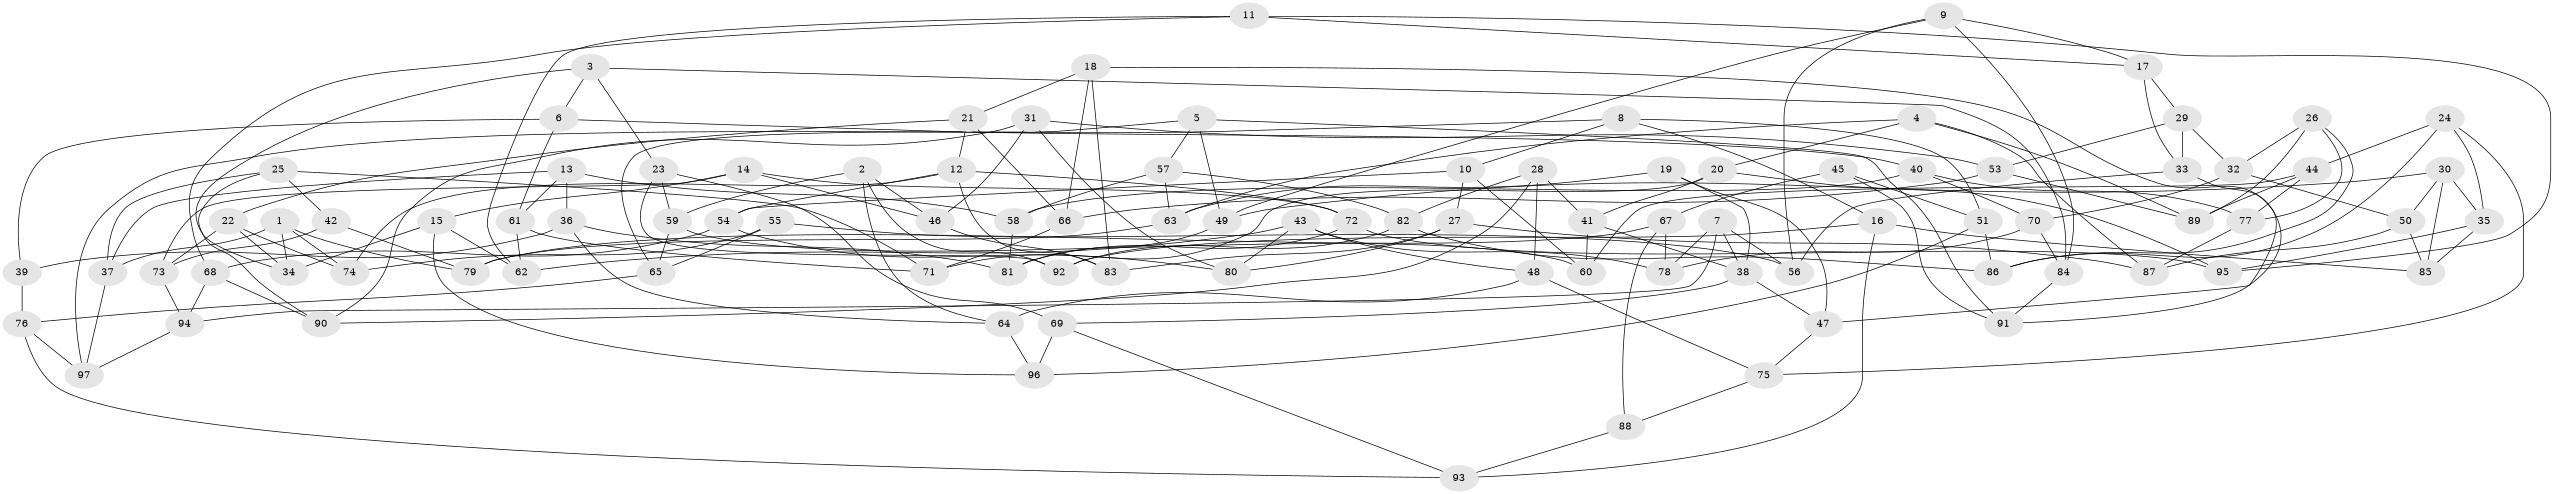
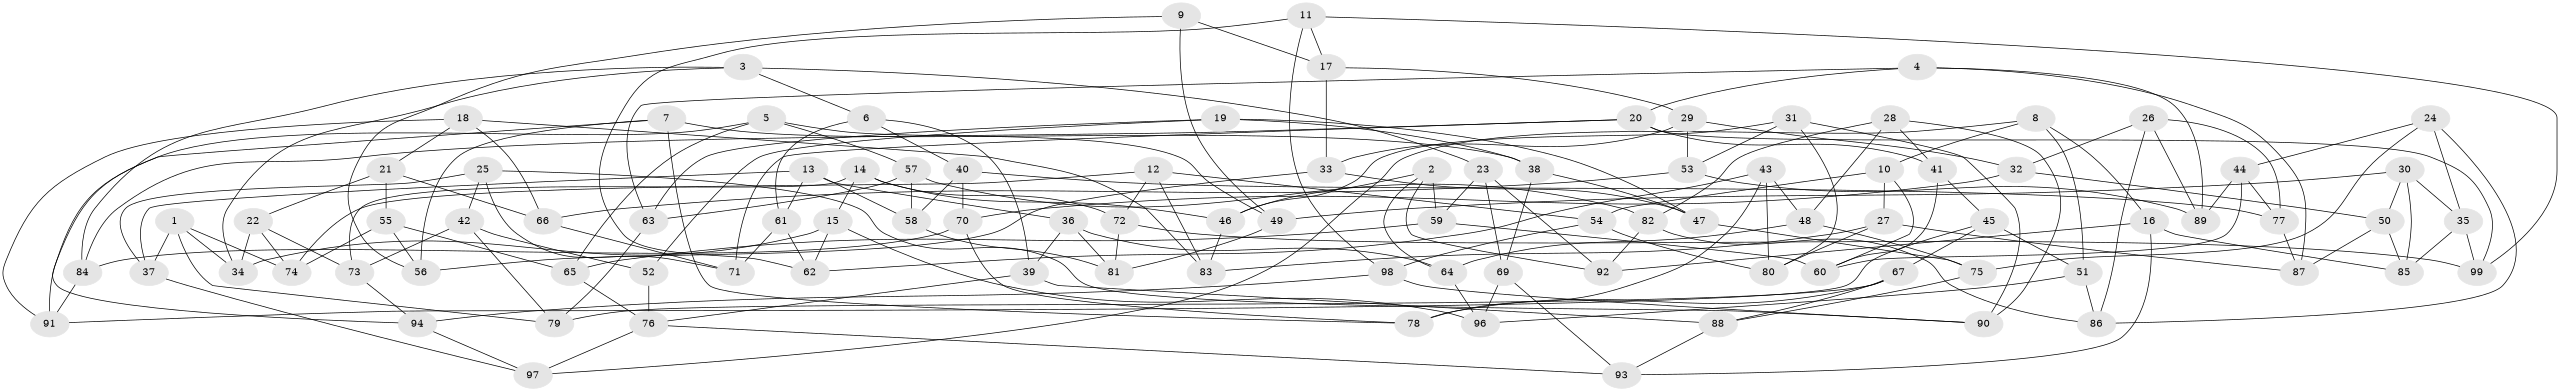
  graph {
    node [color=gray90 style=filled]
    1
    34
    37
    74
    79
    97
    2
    46
    59
    64
    92
    83
    65
    60
    96
    3
    6
    23
    84
    39
    40
    61
    69
    91
    4
    20
    63
    87
    89
-   95
+   95 [label=99]
    41
    71
    5
    49
    57
    81
    58
    82
    76
    88
    77
    70
    62
    7
    38
    56
    78
    94
    47
    8
    10
    16
    51
    27
    54
    85
    93
    86
    9
    17
    29
    33
    80
-   68
+   68 [label=98]
    11
    90
    12
    72
    13
    36
    14
    15
    73
    32
    53
    18
    21
    66
    22
    55
    19
+   52
    75
    45
    24
    35
    44
    25
    42
    26
    50
    28
    48
    30
    31
    67
    43
    1 -- 34
    1 -- 37
    1 -- 74
    1 -- 79
    37 -- 97
    2 -- 46
    2 -- 59
    2 -- 64
    2 -- 92
    46 -- 83
    59 -- 65
    59 -- 60
    64 -- 96
    65 -- 76
    3 -- 34
    3 -- 6
    3 -- 23
    3 -- 84
    6 -- 39
    6 -- 40
    6 -- 61
    23 -- 59
    23 -- 92
    23 -- 69
    84 -- 91
    39 -- 76
+   39 -- 88
    40 -- 58
    40 -- 77
    40 -- 70
    61 -- 71
    61 -- 62
    69 -- 96
    69 -- 93
    4 -- 20
    4 -- 63
    4 -- 87
    4 -- 89
    20 -- 95
    20 -- 41
    20 -- 71
    63 -- 79
    41 -- 60
-   41 -- 38
+   41 -- 45
    5 -- 65
    5 -- 91
    5 -- 49
    5 -- 57
    49 -- 81
    57 -- 63
    57 -- 58
    57 -- 82
    58 -- 81
    82 -- 92
    82 -- 86
    76 -- 97
    76 -- 93
    88 -- 93
    77 -- 87
    70 -- 84
    70 -- 78
    7 -- 38
    7 -- 56
    7 -- 78
    7 -- 94
    38 -- 69
    38 -- 47
    94 -- 97
    47 -- 75
    8 -- 97
    8 -- 10
    8 -- 16
    8 -- 51
    10 -- 60
    10 -- 27
    10 -- 54
    16 -- 92
    16 -- 85
    16 -- 93
    51 -- 96
    51 -- 86
    27 -- 83
    27 -- 87
    27 -- 80
    54 -- 80
    54 -- 68
-   9 -- 84
+   20 -- 84
    9 -- 49
    9 -- 56
    9 -- 17
    17 -- 29
    17 -- 33
    29 -- 33
    29 -- 32
    29 -- 53
    33 -- 56
    33 -- 47
    68 -- 94
    68 -- 90
    11 -- 95
    11 -- 62
    11 -- 17
    11 -- 68
    12 -- 74
    12 -- 83
    12 -- 54
    12 -- 72
    72 -- 95
    72 -- 81
    13 -- 37
    13 -- 61
    13 -- 58
    13 -- 36
    36 -- 64
    36 -- 39
    36 -- 81
    14 -- 46
    14 -- 72
    14 -- 15
    14 -- 73
    15 -- 34
    15 -- 96
    15 -- 62
    73 -- 94
    32 -- 70
    32 -- 50
    53 -- 89
    53 -- 66
    18 -- 83
    18 -- 91
    18 -- 21
    18 -- 66
    21 -- 66
    21 -- 22
-   21 -- 12
+   21 -- 55
    66 -- 71
    22 -- 34
    22 -- 74
    22 -- 73
    55 -- 74
    55 -- 65
    55 -- 56
    19 -- 63
    19 -- 38
    19 -- 47
+   19 -- 52
+   52 -- 76
    75 -- 88
    45 -- 91
    45 -- 51
    45 -- 67
    24 -- 86
    24 -- 75
    24 -- 35
    24 -- 44
    35 -- 95
    35 -- 85
    44 -- 60
    44 -- 89
    44 -- 77
    25 -- 37
    25 -- 71
    25 -- 90
    25 -- 42
    42 -- 79
    42 -- 73
+   42 -- 52
    26 -- 89
    26 -- 77
    26 -- 86
    26 -- 32
    50 -- 87
    50 -- 85
    28 -- 41
    28 -- 82
    28 -- 90
    28 -- 48
    48 -- 64
    48 -- 75
    30 -- 49
    30 -- 85
    30 -- 35
    30 -- 50
    31 -- 46
    31 -- 80
    31 -- 90
    31 -- 53
    67 -- 79
    67 -- 88
    67 -- 78
    43 -- 62
    43 -- 78
    43 -- 80
    43 -- 48
  }
